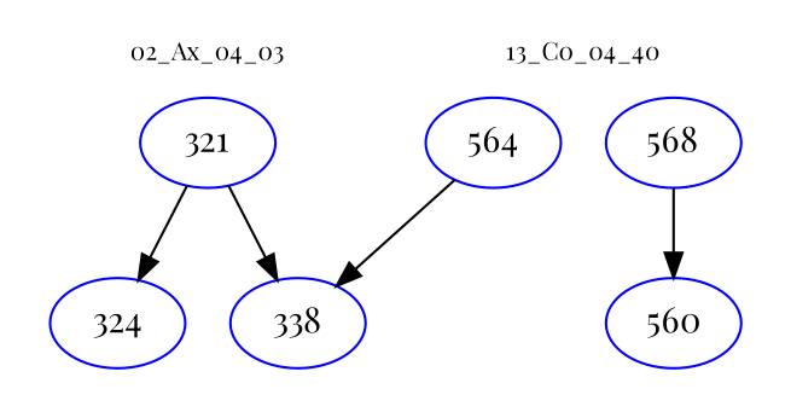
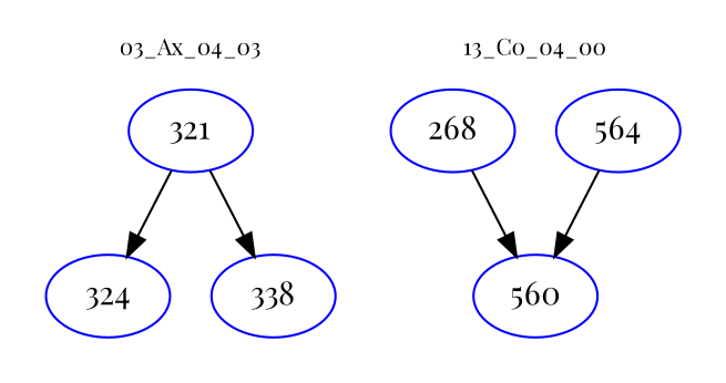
  digraph {
    fontname="Playfair Display"
    node [color=blue fontname="Playfair Display"]
    edge [color=black fontname="Playfair Display"]
    n1 [label=324]
    n2 [label=321]
    n3 [label=338]
    n4 [label=564]
    n5 [label=560]
-   n6 [label=568]
+   n6 [label=268]
    subgraph cluster_1 {
      color=white
      fontsize=10
-     label="02_Ax_04_03"
+     label="03_Ax_04_03"
      n1
      n2
      n3
    }
    subgraph cluster_2 {
      color=white
      fontsize=10
-     label="13_C0_04_40"
+     label="13_C0_04_00"
      n4
      n5
      n6
    }
    n2 -> n1
    n2 -> n3
-   n4 -> n3
+   n4 -> n5
    n6 -> n5
  }
